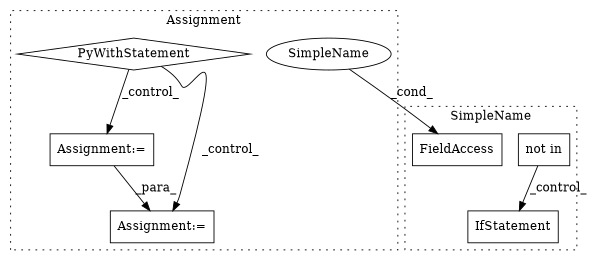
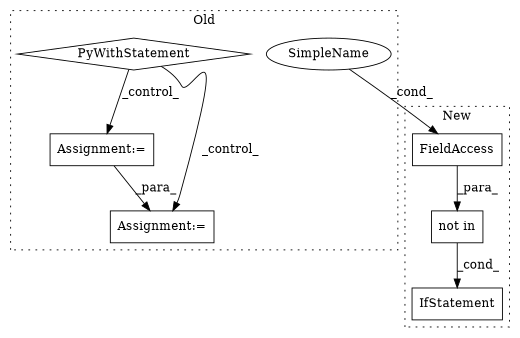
  digraph {
    node [a=7 shape=box]
    n1 [a=104 l="10,2" label=PyWithStatement s="5863,5898" shape=diamond]
    n2 [l=34 label="Assignment:=" s=6290]
    n3 [a=42 label=SimpleName shape=ellipse]
    n4 [l=18 label="Assignment:=" s=6186]
    n5 [a=108 l=41 label="not in" s=6028]
    n6 [a=25 l="8,2" label=IfStatement s="6020,6069"]
    n7 [a=22 l=26 label=FieldAccess s=6043]
    subgraph cluster_1 {
-     label=Assignment
+     label=Old
      style=dotted
      n1
      n2
      n3
      n4
    }
    subgraph cluster_2 {
-     label=SimpleName
+     label=New
      style=dotted
      n5
      n6
      n7
    }
    n1 -> n2 [label=_control_]
    n1 -> n4 [label=_control_]
    n2 -> n4 [label=_para_]
    n3 -> n7 [label=_cond_]
-   n5 -> n6 [label=_control_]
+   n5 -> n6 [label=_cond_]
+   n7 -> n5 [label=_para_]
  }
